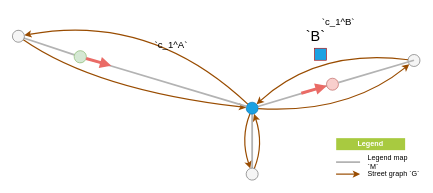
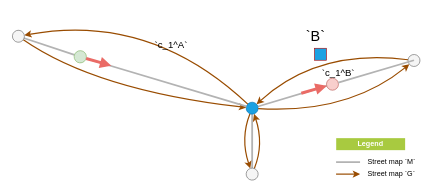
  <mxCell id="0" />
  <mxCell id="1" parent="0" />
  <mxCell id="2" value="`B`&lt;br&gt;&lt;br&gt;&lt;div&gt;&lt;br&gt;&lt;/div&gt;" style="whiteSpace=wrap;html=1;rounded=0;shadow=0;strokeWidth=1;fillColor=#1ba1e2;fontSize=24;align=right;strokeColor=#B20000;" parent="1" vertex="1"><mxGeometry x="524" y="80" width="20" height="20" as="geometry" /></mxCell>
  <mxCell id="3" value="" style="endArrow=none;html=1;strokeWidth=3;fillColor=#76608a;strokeColor=#B3B3B3;" parent="1" source="28" target="9" edge="1"><mxGeometry width="50" height="50" relative="1" as="geometry"><mxPoint x="690" y="100" as="sourcePoint" /><mxPoint x="350" y="140" as="targetPoint" /></mxGeometry></mxCell>
  <mxCell id="4" value="" style="endArrow=none;html=1;strokeWidth=3;fillColor=#76608a;strokeColor=#B3B3B3;" parent="1" source="5" edge="1"><mxGeometry width="50" height="50" relative="1" as="geometry"><mxPoint x="350" y="140" as="sourcePoint" /><mxPoint x="30" y="60" as="targetPoint" /></mxGeometry></mxCell>
  <mxCell id="5" value="" style="ellipse;whiteSpace=wrap;html=1;aspect=fixed;fillColor=#d5e8d4;strokeColor=#82b366;rotation=5;" parent="1" vertex="1"><mxGeometry x="123" y="84" width="20.42" height="20.42" as="geometry" /></mxCell>
  <mxCell id="6" style="edgeStyle=orthogonalEdgeStyle;rounded=0;orthogonalLoop=1;jettySize=auto;html=1;exitX=0.5;exitY=1;exitDx=0;exitDy=0;strokeColor=#B3B3B3;strokeWidth=3;fontColor=#000000;" parent="1" source="18" target="18" edge="1"><mxGeometry relative="1" as="geometry" /></mxCell>
  <mxCell id="7" style="edgeStyle=none;orthogonalLoop=1;jettySize=auto;html=1;endArrow=none;strokeColor=#B3B3B3;strokeWidth=3;fillColor=#76608a;" parent="1" source="9" target="27" edge="1"><mxGeometry relative="1" as="geometry" /></mxCell>
  <mxCell id="8" style="edgeStyle=none;curved=1;orthogonalLoop=1;jettySize=auto;html=1;strokeColor=#994C00;strokeWidth=2;" parent="1" source="9" target="27" edge="1"><mxGeometry relative="1" as="geometry"><Array as="points"><mxPoint x="400" y="230" /></Array></mxGeometry></mxCell>
  <mxCell id="9" value="" style="ellipse;whiteSpace=wrap;html=1;aspect=fixed;fillColor=#1ba1e2;strokeColor=#006EAF;rotation=5;fontColor=#ffffff;" parent="1" vertex="1"><mxGeometry x="410" y="170" width="20" height="20" as="geometry" /></mxCell>
  <mxCell id="10" style="edgeStyle=none;curved=1;orthogonalLoop=1;jettySize=auto;html=1;strokeColor=#994C00;strokeWidth=2;" parent="1" source="9" target="15" edge="1"><mxGeometry relative="1" as="geometry"><Array as="points"><mxPoint x="250" y="20" /></Array></mxGeometry></mxCell>
  <mxCell id="11" style="edgeStyle=none;curved=1;orthogonalLoop=1;jettySize=auto;html=1;strokeColor=#994C00;strokeWidth=2;" parent="1" source="9" target="13" edge="1"><mxGeometry relative="1" as="geometry"><Array as="points"><mxPoint x="580" y="190" /></Array><mxPoint x="360" y="140.359" as="sourcePoint" /></mxGeometry></mxCell>
  <mxCell id="12" style="edgeStyle=none;curved=1;orthogonalLoop=1;jettySize=auto;html=1;strokeColor=#994C00;strokeWidth=2;" parent="1" source="13" target="9" edge="1"><mxGeometry relative="1" as="geometry"><Array as="points"><mxPoint x="530" y="80" /></Array><mxPoint x="359.592" y="137.593" as="targetPoint" /></mxGeometry></mxCell>
  <mxCell id="13" value="" style="ellipse;whiteSpace=wrap;html=1;aspect=fixed;fillColor=#f5f5f5;strokeColor=#666666;rotation=5;fontColor=#333333;" parent="1" vertex="1"><mxGeometry x="680" y="90.42" width="20" height="20" as="geometry" /></mxCell>
  <mxCell id="14" style="edgeStyle=none;curved=1;orthogonalLoop=1;jettySize=auto;html=1;strokeColor=#994C00;strokeWidth=2;" parent="1" source="15" target="9" edge="1"><mxGeometry relative="1" as="geometry"><Array as="points"><mxPoint x="160" y="150" /></Array></mxGeometry></mxCell>
  <mxCell id="15" value="" style="ellipse;whiteSpace=wrap;html=1;aspect=fixed;fillColor=#f5f5f5;strokeColor=#666666;rotation=5;fontColor=#333333;" parent="1" vertex="1"><mxGeometry x="20" y="50" width="20" height="20" as="geometry" /></mxCell>
- <mxCell id="16" value="&lt;div&gt;&lt;font style=&quot;font-size: 16px&quot;&gt;`c_1^B`&lt;/font&gt;&lt;/div&gt;" style="text;html=1;strokeColor=none;fillColor=none;align=center;verticalAlign=middle;whiteSpace=wrap;rounded=0;fontColor=#000000;" parent="1" vertex="1"><mxGeometry x="544" y="25" width="40" height="20" as="geometry" /></mxCell>
+ <mxCell id="16" value="&lt;div&gt;&lt;font style=&quot;font-size: 16px&quot;&gt;`c_1^B`&lt;/font&gt;&lt;/div&gt;" style="text;html=1;strokeColor=none;fillColor=none;align=center;verticalAlign=middle;whiteSpace=wrap;rounded=0;fontColor=#000000;" parent="1" vertex="1"><mxGeometry x="544" y="110" width="40" height="20" as="geometry" /></mxCell>
  <mxCell id="17" value="" style="endArrow=none;html=1;strokeWidth=3;fillColor=#76608a;strokeColor=#B3B3B3;" parent="1" source="9" target="5" edge="1"><mxGeometry width="50" height="50" relative="1" as="geometry"><mxPoint x="294.411" y="142.162" as="sourcePoint" /><mxPoint x="40" y="70" as="targetPoint" /></mxGeometry></mxCell>
  <mxCell id="18" value="&lt;font style=&quot;font-size: 16px&quot;&gt;`c_1^A`&lt;/font&gt;" style="text;html=1;strokeColor=none;fillColor=none;align=center;verticalAlign=middle;whiteSpace=wrap;rounded=0;fontColor=#000000;" parent="1" vertex="1"><mxGeometry x="265" y="64" width="40" height="20" as="geometry" /></mxCell>
  <mxCell id="19" value="" style="endArrow=block;html=1;fillColor=#fff2cc;strokeColor=#EA6B66;strokeWidth=5;endFill=1;" parent="1" source="5" edge="1"><mxGeometry width="50" height="50" relative="1" as="geometry"><mxPoint x="280.475" y="60.003" as="sourcePoint" /><mxPoint x="185" y="109" as="targetPoint" /></mxGeometry></mxCell>
  <mxCell id="20" value="" style="endArrow=block;html=1;fillColor=#fff2cc;strokeColor=#EA6B66;strokeWidth=5;endFill=1;" parent="1" target="28" edge="1"><mxGeometry width="50" height="50" relative="1" as="geometry"><mxPoint x="502" y="155" as="sourcePoint" /><mxPoint x="531.399" y="166.103" as="targetPoint" /></mxGeometry></mxCell>
  <mxCell id="21" value="&lt;b&gt;Legend&lt;/b&gt;" style="text;html=1;strokeColor=none;align=center;verticalAlign=middle;whiteSpace=wrap;rounded=0;fillColor=#a8ca40;fontColor=#FFFFFF;" parent="1" vertex="1"><mxGeometry x="560.21" y="230" width="115" height="20" as="geometry" /></mxCell>
- <mxCell id="22" value="Legend map `M`" style="text;html=1;strokeColor=none;fillColor=none;align=left;verticalAlign=middle;whiteSpace=wrap;rounded=0;" parent="1" vertex="1"><mxGeometry x="610.63" y="260" width="89.37" height="20" as="geometry" /></mxCell>
+ <mxCell id="22" value="Street map `M`" style="text;html=1;strokeColor=none;fillColor=none;align=left;verticalAlign=middle;whiteSpace=wrap;rounded=0;" parent="1" vertex="1"><mxGeometry x="610.63" y="260" width="89.37" height="20" as="geometry" /></mxCell>
  <mxCell id="23" value="" style="curved=1;html=1;strokeColor=#994C00;fontColor=#000000;fontSize=11;rounded=1;strokeWidth=2;" parent="1" edge="1"><mxGeometry width="50" height="50" relative="1" as="geometry"><mxPoint x="560" y="290" as="sourcePoint" /><mxPoint x="600" y="290" as="targetPoint" /><Array as="points" /></mxGeometry></mxCell>
- <mxCell id="24" value="&lt;span style=&quot;text-align: right&quot;&gt;Street graph `G`&lt;/span&gt;" style="text;html=1;strokeColor=none;fillColor=none;align=left;verticalAlign=middle;whiteSpace=wrap;rounded=0;" parent="1" vertex="1"><mxGeometry x="610.63" y="280" width="89.37" height="20" as="geometry" /></mxCell>
+ <mxCell id="24" value="&lt;span style=&quot;text-align: right&quot;&gt;Street map `G`&lt;/span&gt;" style="text;html=1;strokeColor=none;fillColor=none;align=left;verticalAlign=middle;whiteSpace=wrap;rounded=0;" parent="1" vertex="1"><mxGeometry x="610.63" y="280" width="89.37" height="20" as="geometry" /></mxCell>
  <mxCell id="25" value="" style="endArrow=none;html=1;strokeWidth=3;fillColor=#76608a;strokeColor=#B3B3B3;" parent="1" edge="1"><mxGeometry width="50" height="50" relative="1" as="geometry"><mxPoint x="600" y="270" as="sourcePoint" /><mxPoint x="560" y="270" as="targetPoint" /></mxGeometry></mxCell>
  <mxCell id="26" style="edgeStyle=none;curved=1;orthogonalLoop=1;jettySize=auto;html=1;strokeColor=#994C00;strokeWidth=2;" parent="1" source="27" target="9" edge="1"><mxGeometry relative="1" as="geometry"><Array as="points"><mxPoint x="440" y="240" /></Array></mxGeometry></mxCell>
  <mxCell id="27" value="" style="ellipse;whiteSpace=wrap;html=1;aspect=fixed;fillColor=#f5f5f5;strokeColor=#666666;rotation=5;fontColor=#333333;" parent="1" vertex="1"><mxGeometry x="410" y="280" width="20" height="20" as="geometry" /></mxCell>
  <mxCell id="28" value="" style="ellipse;whiteSpace=wrap;html=1;aspect=fixed;fillColor=#f8cecc;strokeColor=#b85450;" parent="1" vertex="1"><mxGeometry x="544" y="130" width="20" height="20" as="geometry" /></mxCell>
  <mxCell id="29" value="" style="endArrow=none;html=1;strokeWidth=3;fillColor=#76608a;strokeColor=#B3B3B3;" parent="1" target="28" edge="1"><mxGeometry width="50" height="50" relative="1" as="geometry"><mxPoint x="690" y="100" as="sourcePoint" /><mxPoint x="429.588" y="177.16" as="targetPoint" /></mxGeometry></mxCell>
